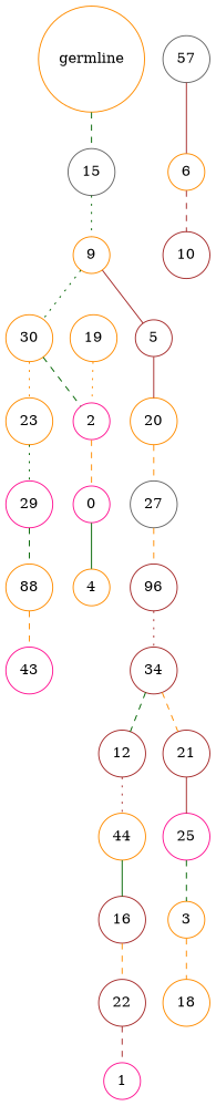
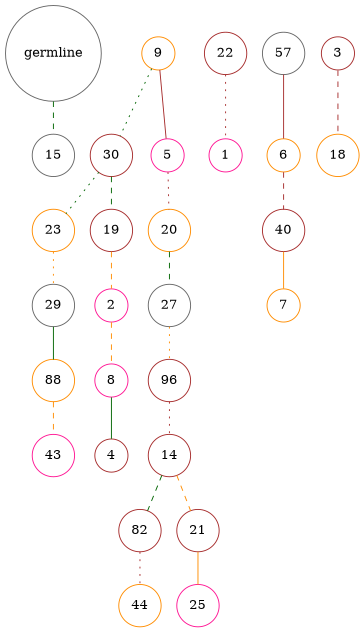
  graph {
    rankdir=UD
    splines=line
    node [color=darkorange shape=circle]
    edge [color=darkgreen style=dashed]
-   n1 [label=germline]
+   n1 [color=gray40 label=germline]
    n2 [color=gray40 label=15]
    n3 [label=9]
-   n4 [label=30]
-   n5 [color=brown label=5]
+   n4 [color=brown label=30]
+   n5 [color=deeppink label=5]
    n6 [label=23]
-   n7 [label=19]
+   n7 [color=brown label=19]
    n8 [label=20]
-   n9 [color=deeppink label=29]
+   n9 [color=gray40 label=29]
    n10 [color=deeppink label=2]
    n11 [label=88]
    n12 [color=deeppink label=43]
-   n13 [color=deeppink label=0]
-   n14 [label=4]
+   n13 [color=deeppink label=8]
+   n14 [color=brown label=4]
    n15 [color=gray40 label=27]
    n16 [color=brown label=96]
-   n17 [color=brown label=34]
-   n18 [color=brown label=12]
+   n17 [color=brown label=14]
+   n18 [color=brown label=82]
    n19 [color=brown label=21]
    n20 [label=44]
    n21 [color=deeppink label=25]
-   n22 [color=brown label=16]
    n23 [color=brown label=22]
    n24 [color=deeppink label=1]
    n25 [color=gray40 label=57]
    n26 [label=6]
-   n27 [color=brown label=10]
-   n29 [label=3]
+   n27 [color=brown label=40]
+   n28 [label=7]
+   n29 [color=brown label=3]
    n30 [label=18]
    n1 -- n2
-   n2 -- n3 [style=dotted]
    n3 -- n4 [style=dotted]
    n3 -- n5 [color=brown style=solid]
-   n4 -- n6 [color=darkorange style=dotted]
-   n4 -- n10
-   n5 -- n8 [color=brown style=solid]
-   n6 -- n9 [style=dotted]
-   n7 -- n10 [color=darkorange style=dotted]
-   n8 -- n15 [color=darkorange]
-   n9 -- n11
+   n4 -- n6 [style=dotted]
+   n4 -- n7
+   n5 -- n8 [color=brown style=dotted]
+   n6 -- n9 [color=darkorange style=dotted]
+   n7 -- n10 [color=darkorange]
+   n8 -- n15
+   n9 -- n11 [style=solid]
    n10 -- n13 [color=darkorange]
    n11 -- n12 [color=darkorange]
    n13 -- n14 [style=solid]
-   n15 -- n16 [color=darkorange]
+   n15 -- n16 [color=darkorange style=dotted]
    n16 -- n17 [color=brown style=dotted]
    n17 -- n18
    n17 -- n19 [color=darkorange]
    n18 -- n20 [color=brown style=dotted]
-   n19 -- n21 [color=brown style=solid]
-   n20 -- n22 [style=solid]
-   n21 -- n29
-   n22 -- n23 [color=darkorange]
-   n23 -- n24 [color=brown]
+   n19 -- n21 [color=darkorange style=solid]
+   n23 -- n24 [color=brown style=dotted]
    n25 -- n26 [color=brown style=solid]
    n26 -- n27 [color=brown]
-   n29 -- n30 [color=darkorange]
+   n27 -- n28 [color=darkorange style=solid]
+   n29 -- n30 [color=brown]
  }
